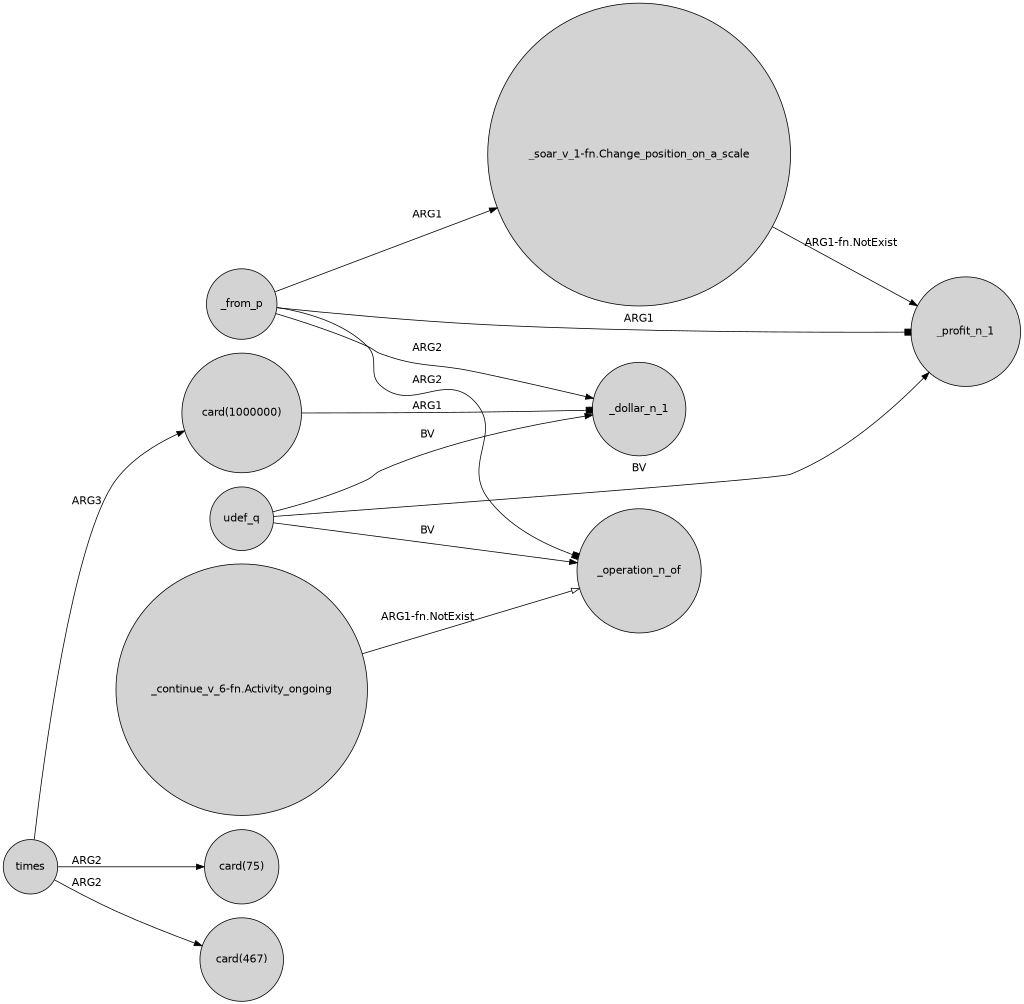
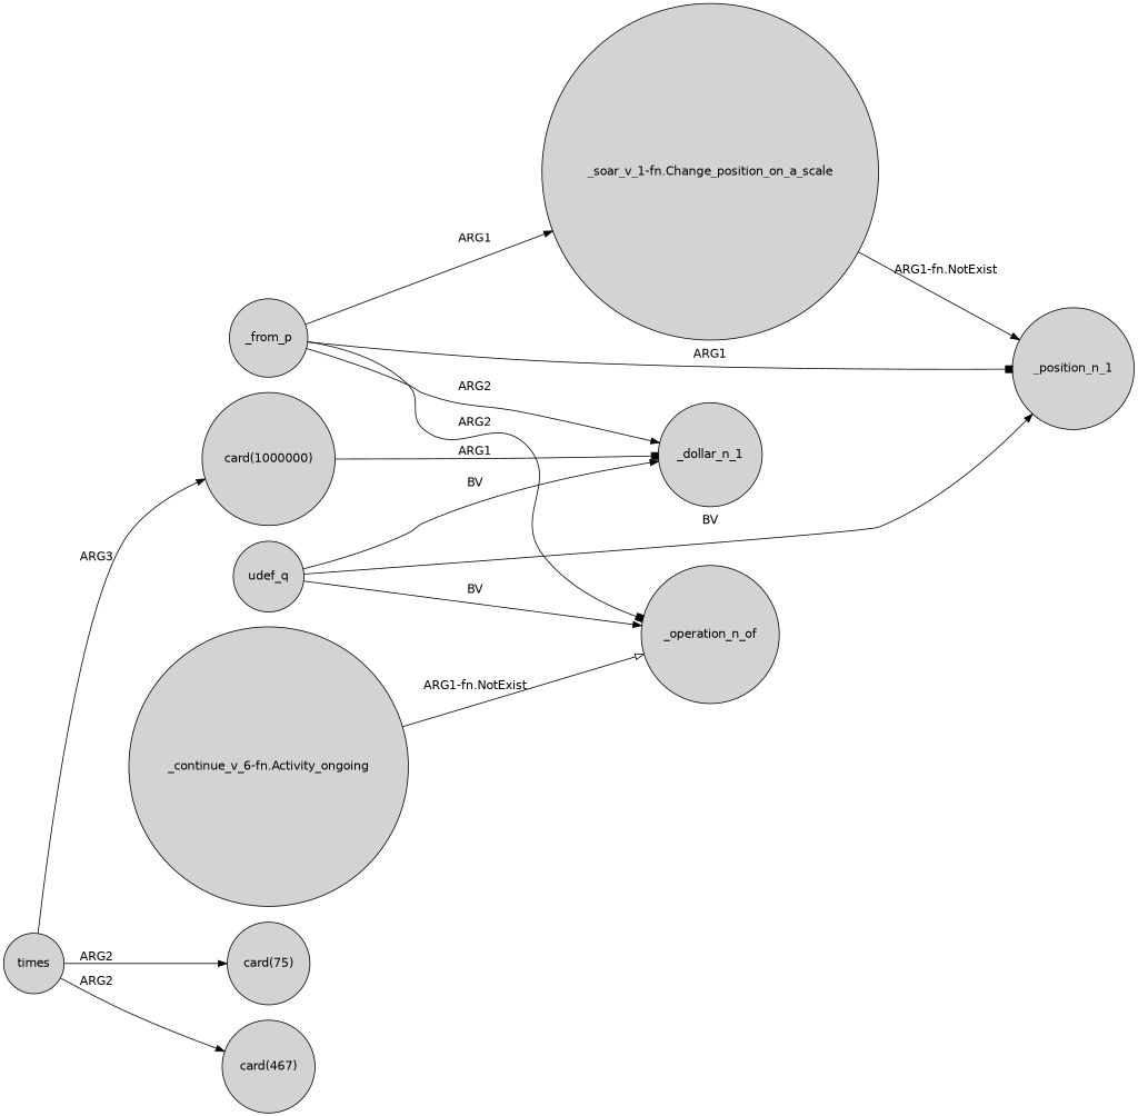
  digraph {
    fontname="DejaVu Sans"
    rankdir=LR
    node [fontname="DejaVu Sans" shape=circle style=filled]
    edge [arrowhead=normal fontname="DejaVu Sans"]
    "card(1000000)"
    _dollar_n_1
    _from_p
    _operation_n_of
-   _profit_n_1
+   _profit_n_1 [label=_position_n_1]
    "_soar_v_1-fn.Change_position_on_a_scale"
    udef_q
    times
    "card(75)"
    "card(467)"
    n11 [label="_continue_v_6-fn.Activity_ongoing"]
    "card(1000000)" -> _dollar_n_1 [arrowhead=box label=ARG1]
    _from_p -> _dollar_n_1 [label=ARG2]
    _from_p -> _operation_n_of [arrowhead=box label=ARG2]
    _from_p -> _profit_n_1 [arrowhead=box label=ARG1]
    _from_p -> "_soar_v_1-fn.Change_position_on_a_scale" [label=ARG1]
    "_soar_v_1-fn.Change_position_on_a_scale" -> _profit_n_1 [label="ARG1-fn.NotExist"]
    udef_q -> _dollar_n_1 [label=BV]
    udef_q -> _operation_n_of [label=BV]
    udef_q -> _profit_n_1 [label=BV]
    times -> "card(1000000)" [label=ARG3]
    times -> "card(75)" [label=ARG2]
    times -> "card(467)" [label=ARG2]
    n11 -> _operation_n_of [arrowhead=onormal label="ARG1-fn.NotExist"]
  }
